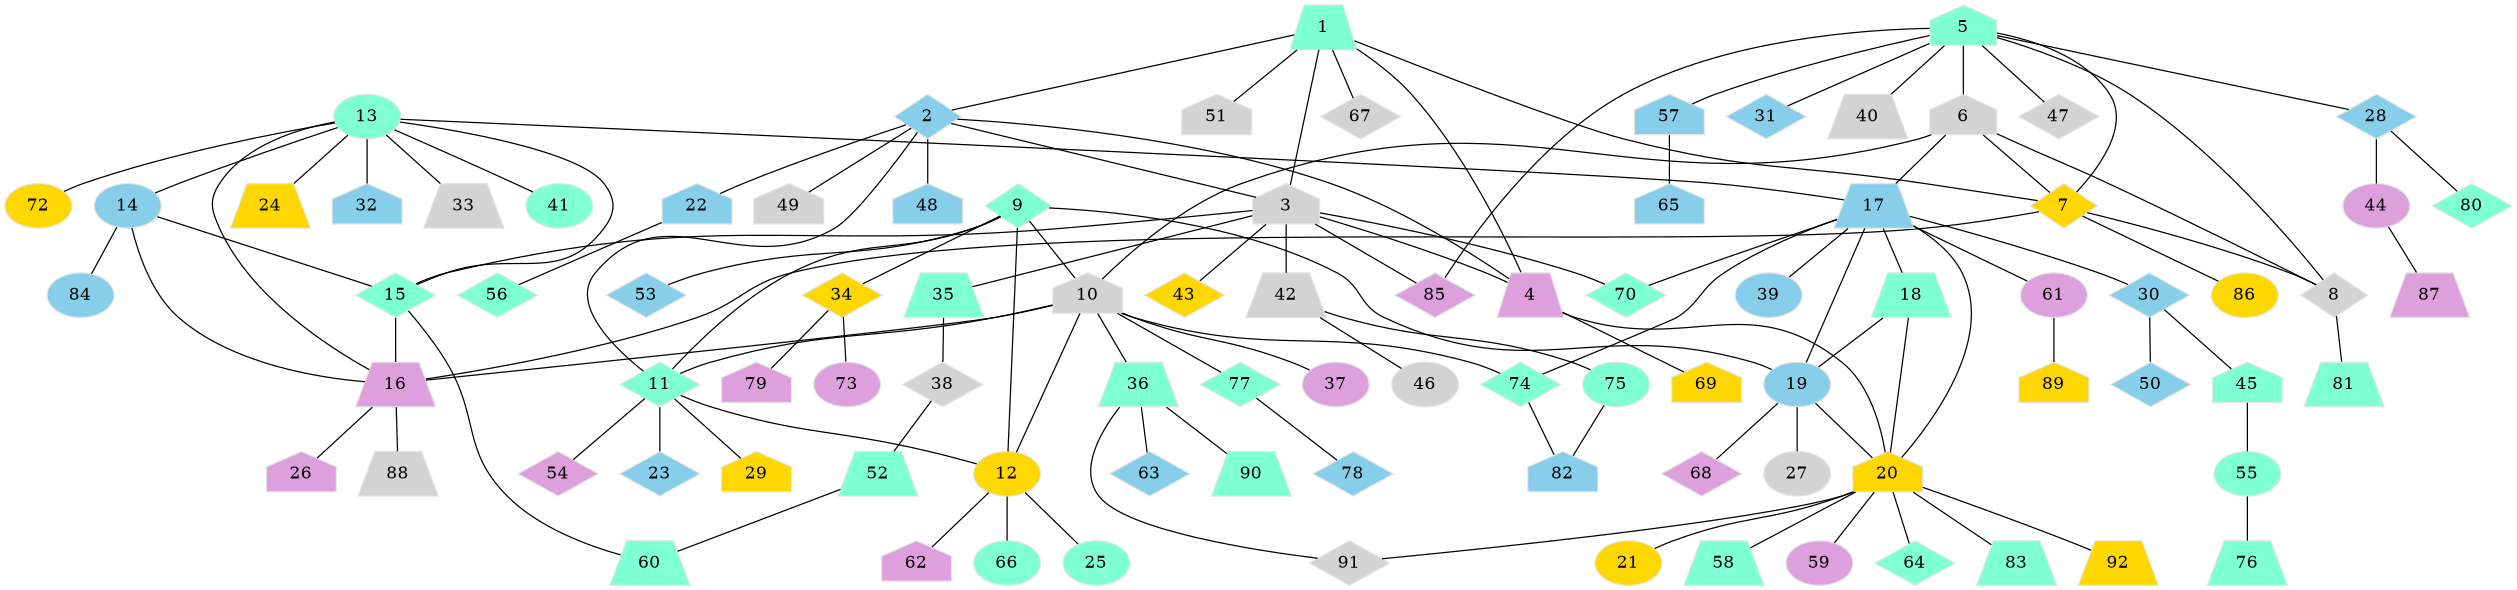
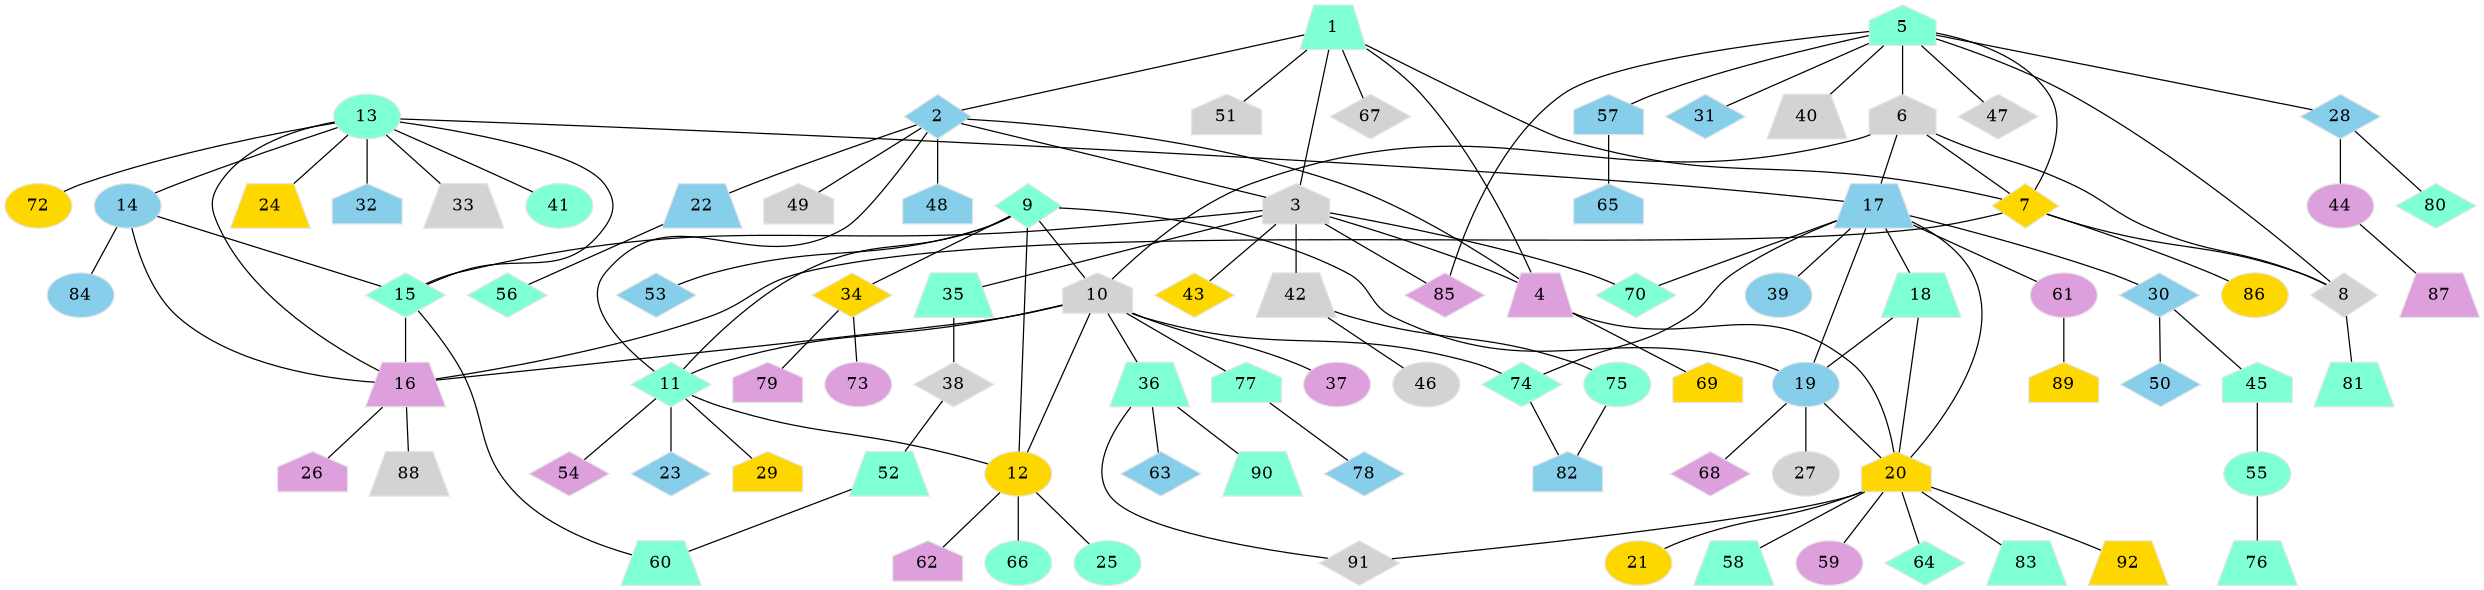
  graph {
    node [color=gray90 fillcolor=aquamarine shape=diamond style=filled]
    1 [shape=trapezium]
    2 [fillcolor=skyblue]
    3 [fillcolor=lightgrey shape=house]
    4 [fillcolor=plum shape=trapezium]
    7 [fillcolor=gold]
    51 [fillcolor=lightgrey shape=house]
    67 [fillcolor=lightgrey]
    11
-   22 [fillcolor=skyblue shape=house]
+   22 [fillcolor=skyblue shape=trapezium]
    48 [fillcolor=skyblue shape=house]
    49 [fillcolor=lightgrey shape=house]
    15
    35 [shape=trapezium]
    42 [fillcolor=lightgrey shape=trapezium]
    43 [fillcolor=gold]
    70
    85 [fillcolor=plum]
    20 [fillcolor=gold shape=house]
    69 [fillcolor=gold shape=house]
    8 [fillcolor=lightgrey]
    16 [fillcolor=plum shape=trapezium]
    86 [fillcolor=gold shape=ellipse]
    12 [fillcolor=gold shape=ellipse]
    23 [fillcolor=skyblue]
    29 [fillcolor=gold shape=house]
    54 [fillcolor=plum]
    56
    60 [shape=trapezium]
    38 [fillcolor=lightgrey]
    46 [fillcolor=lightgrey shape=ellipse]
    75 [shape=ellipse]
    21 [fillcolor=gold shape=ellipse]
    58 [shape=trapezium]
    59 [fillcolor=plum shape=ellipse]
    64
    83 [shape=trapezium]
    91 [fillcolor=lightgrey]
    92 [fillcolor=gold shape=trapezium]
    5 [shape=house]
    6 [fillcolor=lightgrey shape=house]
    28 [fillcolor=skyblue]
    31 [fillcolor=skyblue]
    40 [fillcolor=lightgrey shape=trapezium]
    47 [fillcolor=lightgrey]
    57 [fillcolor=skyblue shape=house]
    10 [fillcolor=lightgrey shape=house]
    17 [fillcolor=skyblue shape=trapezium]
    81 [shape=trapezium]
    44 [fillcolor=plum shape=ellipse]
    80
    65 [fillcolor=skyblue shape=house]
    36 [shape=trapezium]
    37 [fillcolor=plum shape=ellipse]
    74
-   77
+   77 [shape=house]
    19 [fillcolor=skyblue shape=ellipse]
    18 [shape=trapezium]
    30 [fillcolor=skyblue]
    39 [fillcolor=skyblue shape=ellipse]
    61 [fillcolor=plum shape=ellipse]
    26 [fillcolor=plum shape=house]
    88 [fillcolor=lightgrey shape=trapezium]
    9
    34 [fillcolor=gold]
    53 [fillcolor=skyblue]
    25 [shape=ellipse]
    62 [fillcolor=plum shape=house]
    66 [shape=ellipse]
    27 [fillcolor=lightgrey shape=ellipse]
    68 [fillcolor=plum]
    73 [fillcolor=plum shape=ellipse]
    79 [fillcolor=plum shape=house]
    63 [fillcolor=skyblue]
    90 [shape=trapezium]
    82 [fillcolor=skyblue shape=house]
    78 [fillcolor=skyblue]
    13 [shape=ellipse]
    14 [fillcolor=skyblue shape=ellipse]
    24 [fillcolor=gold shape=trapezium]
    32 [fillcolor=skyblue shape=house]
    33 [fillcolor=lightgrey shape=trapezium]
    41 [shape=ellipse]
    72 [fillcolor=gold shape=ellipse]
    84 [fillcolor=skyblue shape=ellipse]
    45 [shape=house]
    50 [fillcolor=skyblue]
    89 [fillcolor=gold shape=house]
    87 [fillcolor=plum shape=trapezium]
    55 [shape=ellipse]
    52 [shape=trapezium]
    76 [shape=trapezium]
    1 -- 2
    1 -- 3
    1 -- 4
    1 -- 7
    1 -- 51
    1 -- 67
    2 -- 3
    2 -- 4
    2 -- 11
    2 -- 22
    2 -- 48
    2 -- 49
    3 -- 4
    3 -- 15
    3 -- 35
    3 -- 42
    3 -- 43
    3 -- 70
    3 -- 85
    4 -- 20
    4 -- 69
    7 -- 8
    7 -- 16
    7 -- 86
    11 -- 12
    11 -- 23
    11 -- 29
    11 -- 54
    22 -- 56
    15 -- 16
    15 -- 60
    35 -- 38
    42 -- 46
    42 -- 75
    20 -- 21
    20 -- 58
    20 -- 59
    20 -- 64
    20 -- 83
    20 -- 91
    20 -- 92
    8 -- 81
    16 -- 26
    16 -- 88
    12 -- 25
    12 -- 62
    12 -- 66
    38 -- 52
    75 -- 82
    5 -- 7
    5 -- 85
    5 -- 8
    5 -- 6
    5 -- 28
    5 -- 31
    5 -- 40
    5 -- 47
    5 -- 57
    6 -- 7
    6 -- 8
    6 -- 10
    6 -- 17
    28 -- 44
    28 -- 80
    57 -- 65
    10 -- 11
    10 -- 16
    10 -- 12
    10 -- 36
    10 -- 37
    10 -- 74
    10 -- 77
    17 -- 70
    17 -- 20
    17 -- 74
    17 -- 19
    17 -- 18
    17 -- 30
    17 -- 39
    17 -- 61
    44 -- 87
    36 -- 91
    36 -- 63
    36 -- 90
    74 -- 82
    77 -- 78
    19 -- 20
    19 -- 27
    19 -- 68
    18 -- 20
    18 -- 19
    30 -- 45
    30 -- 50
    61 -- 89
    9 -- 11
    9 -- 12
    9 -- 10
    9 -- 19
    9 -- 34
    9 -- 53
    34 -- 73
    34 -- 79
    13 -- 15
    13 -- 16
    13 -- 17
    13 -- 14
    13 -- 24
    13 -- 32
    13 -- 33
    13 -- 41
    13 -- 72
    14 -- 15
    14 -- 16
    14 -- 84
    45 -- 55
    55 -- 76
    52 -- 60
  }
